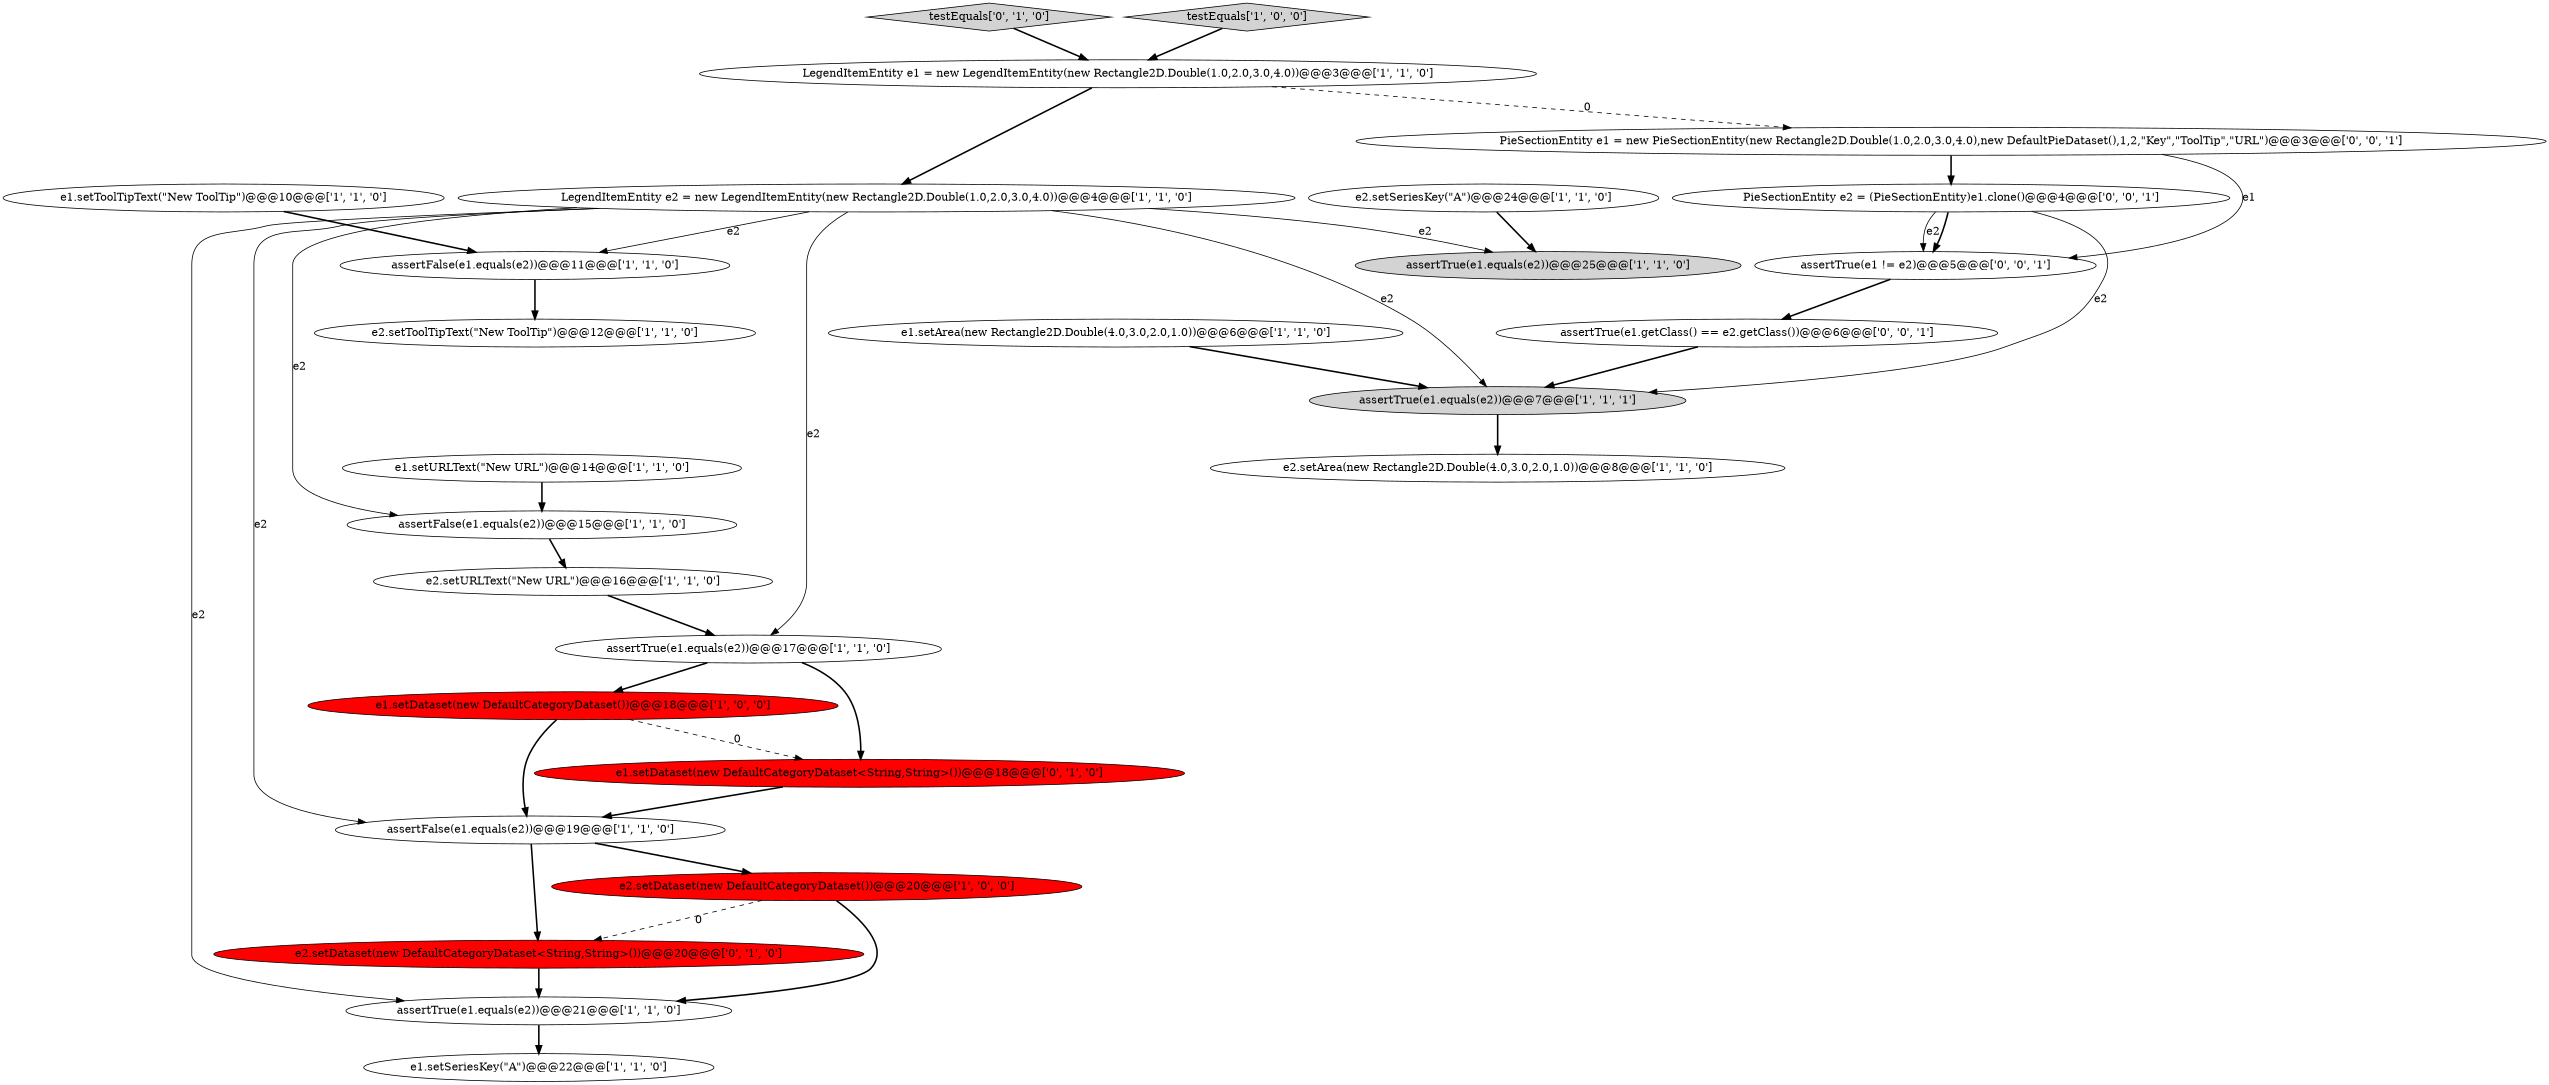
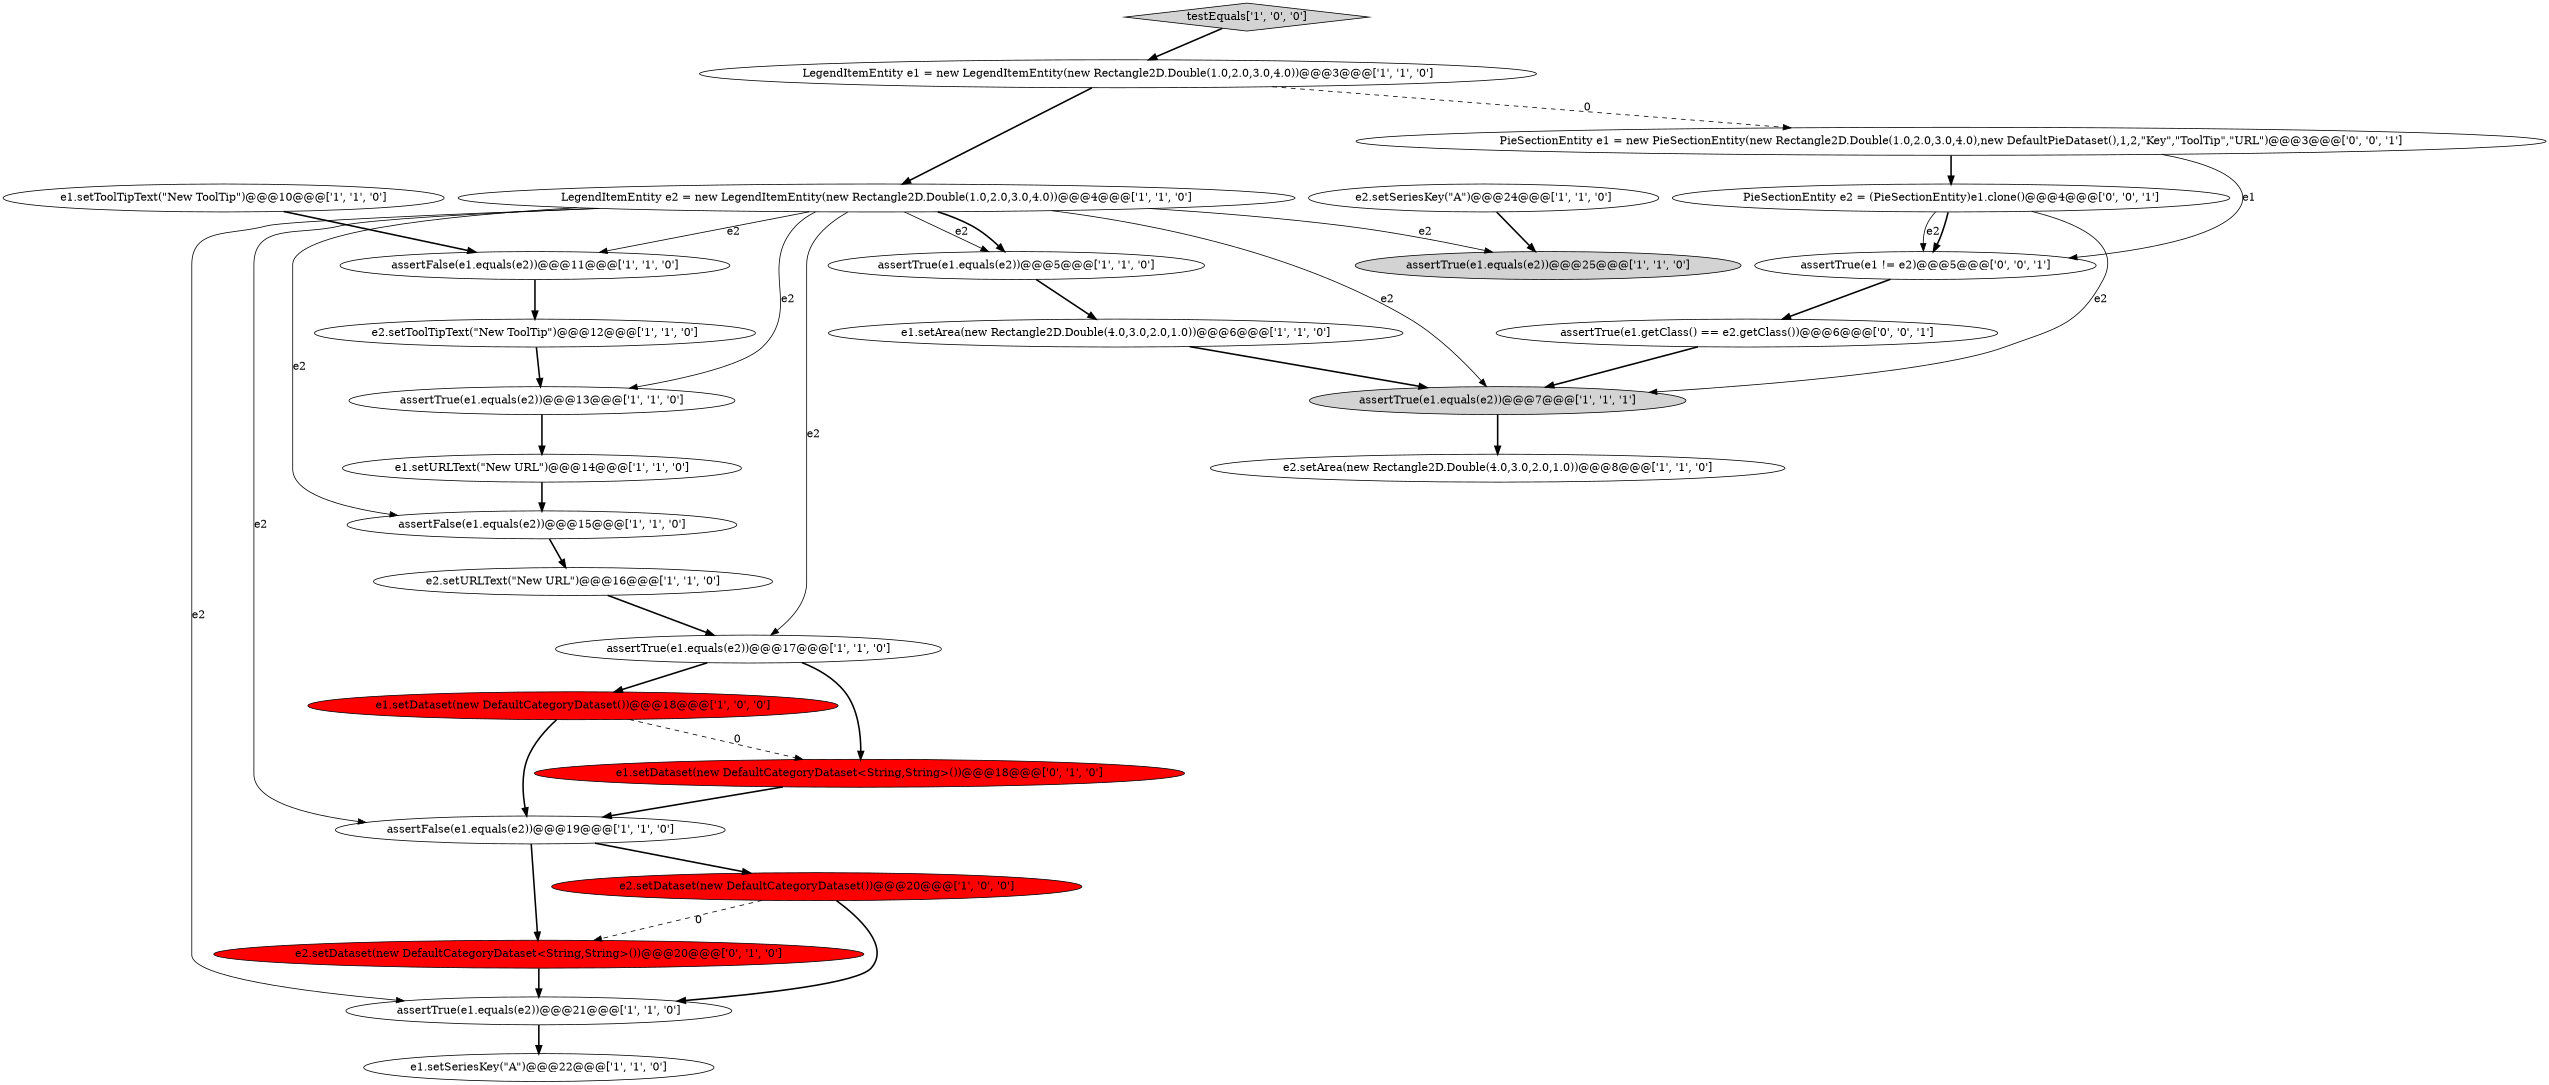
  digraph {
    node [fillcolor=white shape=ellipse style=filled]
    edge [style=bold]
    n1 [fillcolor=red label="e2.setDataset(new DefaultCategoryDataset())@@@20@@@['1', '0', '0']"]
    n2 [label="assertTrue(e1.equals(e2))@@@21@@@['1', '1', '0']"]
    n3 [fillcolor=red label="e2.setDataset(new DefaultCategoryDataset<String,String>())@@@20@@@['0', '1', '0']"]
    n4 [label="e1.setSeriesKey(\"A\")@@@22@@@['1', '1', '0']"]
    n5 [label="e1.setURLText(\"New URL\")@@@14@@@['1', '1', '0']"]
    n6 [label="assertFalse(e1.equals(e2))@@@15@@@['1', '1', '0']"]
    n7 [label="e2.setURLText(\"New URL\")@@@16@@@['1', '1', '0']"]
-   n8 [fillcolor=lightgray label="testEquals['0', '1', '0']" shape=diamond]
    n9 [label="LegendItemEntity e1 = new LegendItemEntity(new Rectangle2D.Double(1.0,2.0,3.0,4.0))@@@3@@@['1', '1', '0']"]
    n10 [label="LegendItemEntity e2 = new LegendItemEntity(new Rectangle2D.Double(1.0,2.0,3.0,4.0))@@@4@@@['1', '1', '0']"]
    n11 [label="PieSectionEntity e1 = new PieSectionEntity(new Rectangle2D.Double(1.0,2.0,3.0,4.0),new DefaultPieDataset(),1,2,\"Key\",\"ToolTip\",\"URL\")@@@3@@@['0', '0', '1']"]
    n12 [label="assertTrue(e1.equals(e2))@@@17@@@['1', '1', '0']"]
    n13 [fillcolor=red label="e1.setDataset(new DefaultCategoryDataset<String,String>())@@@18@@@['0', '1', '0']"]
    n14 [fillcolor=red label="e1.setDataset(new DefaultCategoryDataset())@@@18@@@['1', '0', '0']"]
    n15 [label="assertFalse(e1.equals(e2))@@@11@@@['1', '1', '0']"]
    n16 [label="assertFalse(e1.equals(e2))@@@19@@@['1', '1', '0']"]
    n17 [fillcolor=lightgray label="assertTrue(e1.equals(e2))@@@7@@@['1', '1', '1']"]
    n18 [fillcolor=lightgray label="assertTrue(e1.equals(e2))@@@25@@@['1', '1', '0']"]
+   n19 [label="assertTrue(e1.equals(e2))@@@5@@@['1', '1', '0']"]
+   n20 [label="assertTrue(e1.equals(e2))@@@13@@@['1', '1', '0']"]
    n21 [label="e2.setToolTipText(\"New ToolTip\")@@@12@@@['1', '1', '0']"]
    n22 [label="e2.setArea(new Rectangle2D.Double(4.0,3.0,2.0,1.0))@@@8@@@['1', '1', '0']"]
    n23 [label="e1.setArea(new Rectangle2D.Double(4.0,3.0,2.0,1.0))@@@6@@@['1', '1', '0']"]
    n24 [fillcolor=lightgray label="testEquals['1', '0', '0']" shape=diamond]
    n25 [label="PieSectionEntity e2 = (PieSectionEntity)e1.clone()@@@4@@@['0', '0', '1']"]
    n26 [label="assertTrue(e1 != e2)@@@5@@@['0', '0', '1']"]
    n27 [label="assertTrue(e1.getClass() == e2.getClass())@@@6@@@['0', '0', '1']"]
    n28 [label="e1.setToolTipText(\"New ToolTip\")@@@10@@@['1', '1', '0']"]
    n29 [label="e2.setSeriesKey(\"A\")@@@24@@@['1', '1', '0']"]
    n1 -> n2
    n1 -> n3 [label=0 style=dashed]
    n2 -> n4
    n3 -> n2
    n5 -> n6
    n6 -> n7
    n7 -> n12
-   n8 -> n9
    n9 -> n10
    n9 -> n11 [label=0 style=dashed]
    n10 -> n2 [label=e2 style=solid]
    n10 -> n6 [label=e2 style=solid]
    n10 -> n12 [label=e2 style=solid]
    n10 -> n15 [label=e2 style=solid]
    n10 -> n16 [label=e2 style=solid]
    n10 -> n17 [label=e2 style=solid]
    n10 -> n18 [label=e2 style=solid]
+   n10 -> n19 [label=e2 style=solid]
+   n10 -> n19
+   n10 -> n20 [label=e2 style=solid]
    n11 -> n25
    n11 -> n26 [label=e1 style=solid]
    n12 -> n13
    n12 -> n14
    n13 -> n16
    n14 -> n13 [label=0 style=dashed]
    n14 -> n16
    n15 -> n21
    n16 -> n1
    n16 -> n3
    n17 -> n22
+   n19 -> n23
+   n20 -> n5
+   n21 -> n20
    n23 -> n17
    n24 -> n9
    n25 -> n17 [label=e2 style=solid]
    n25 -> n26 [label=e2 style=solid]
    n25 -> n26
    n26 -> n27
    n27 -> n17
    n28 -> n15
    n29 -> n18
  }
